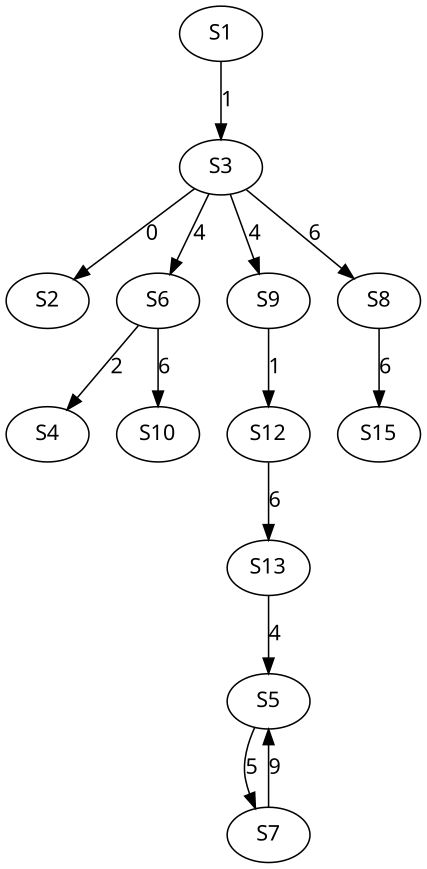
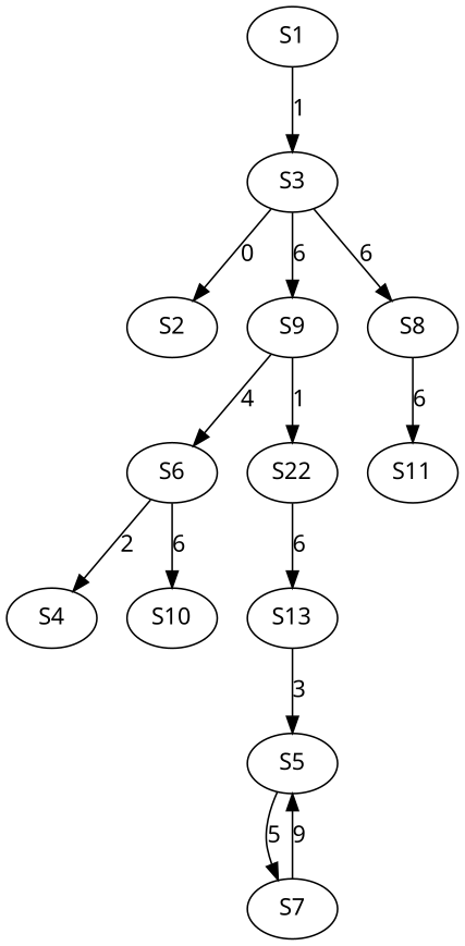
  strict digraph {
    fontname="Noto Sans"
    node [fontname="Noto Sans"]
    edge [fontname="Noto Sans"]
    S3
    S2
    S6
    S9
    S8
    S4
    S10
-   S12
+   S12 [label=S22]
    S1
-   S11 [label=S15]
+   S11
    S13
    S5
    S7
    S3 -> S2 [label=0]
-   S3 -> S6 [label=4]
-   S3 -> S9 [label=4]
+   S9 -> S6 [label=4]
+   S3 -> S9 [label=6]
    S3 -> S8 [label=6]
    S6 -> S4 [label=2]
    S6 -> S10 [label=6]
    S9 -> S12 [label=1]
    S8 -> S11 [label=6]
    S12 -> S13 [label=6]
    S1 -> S3 [label=1]
-   S13 -> S5 [label=4]
+   S13 -> S5 [label=3]
    S5 -> S7 [label=5]
    S7 -> S5 [label=9]
  }
